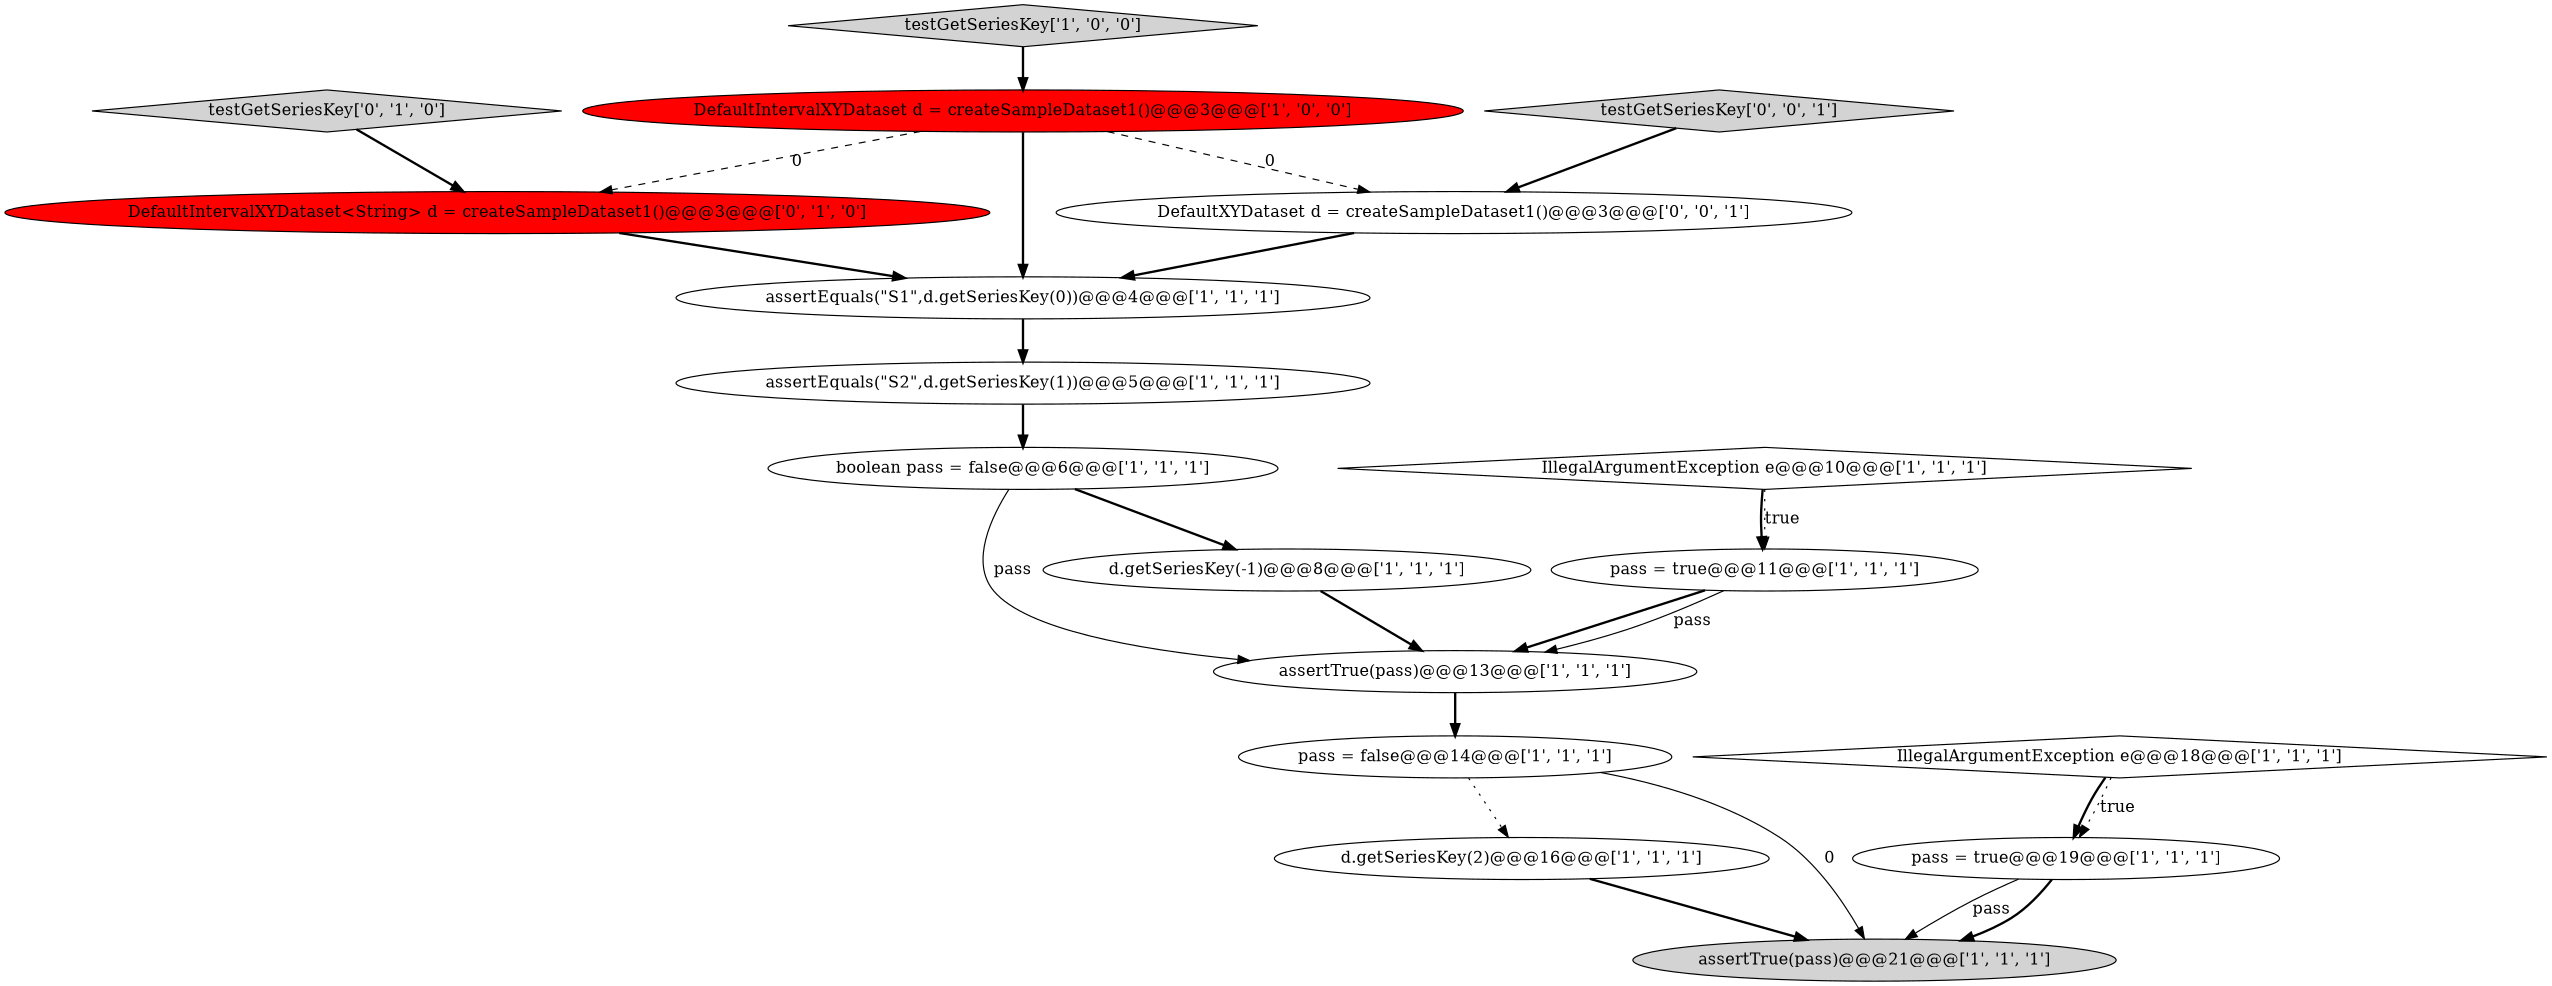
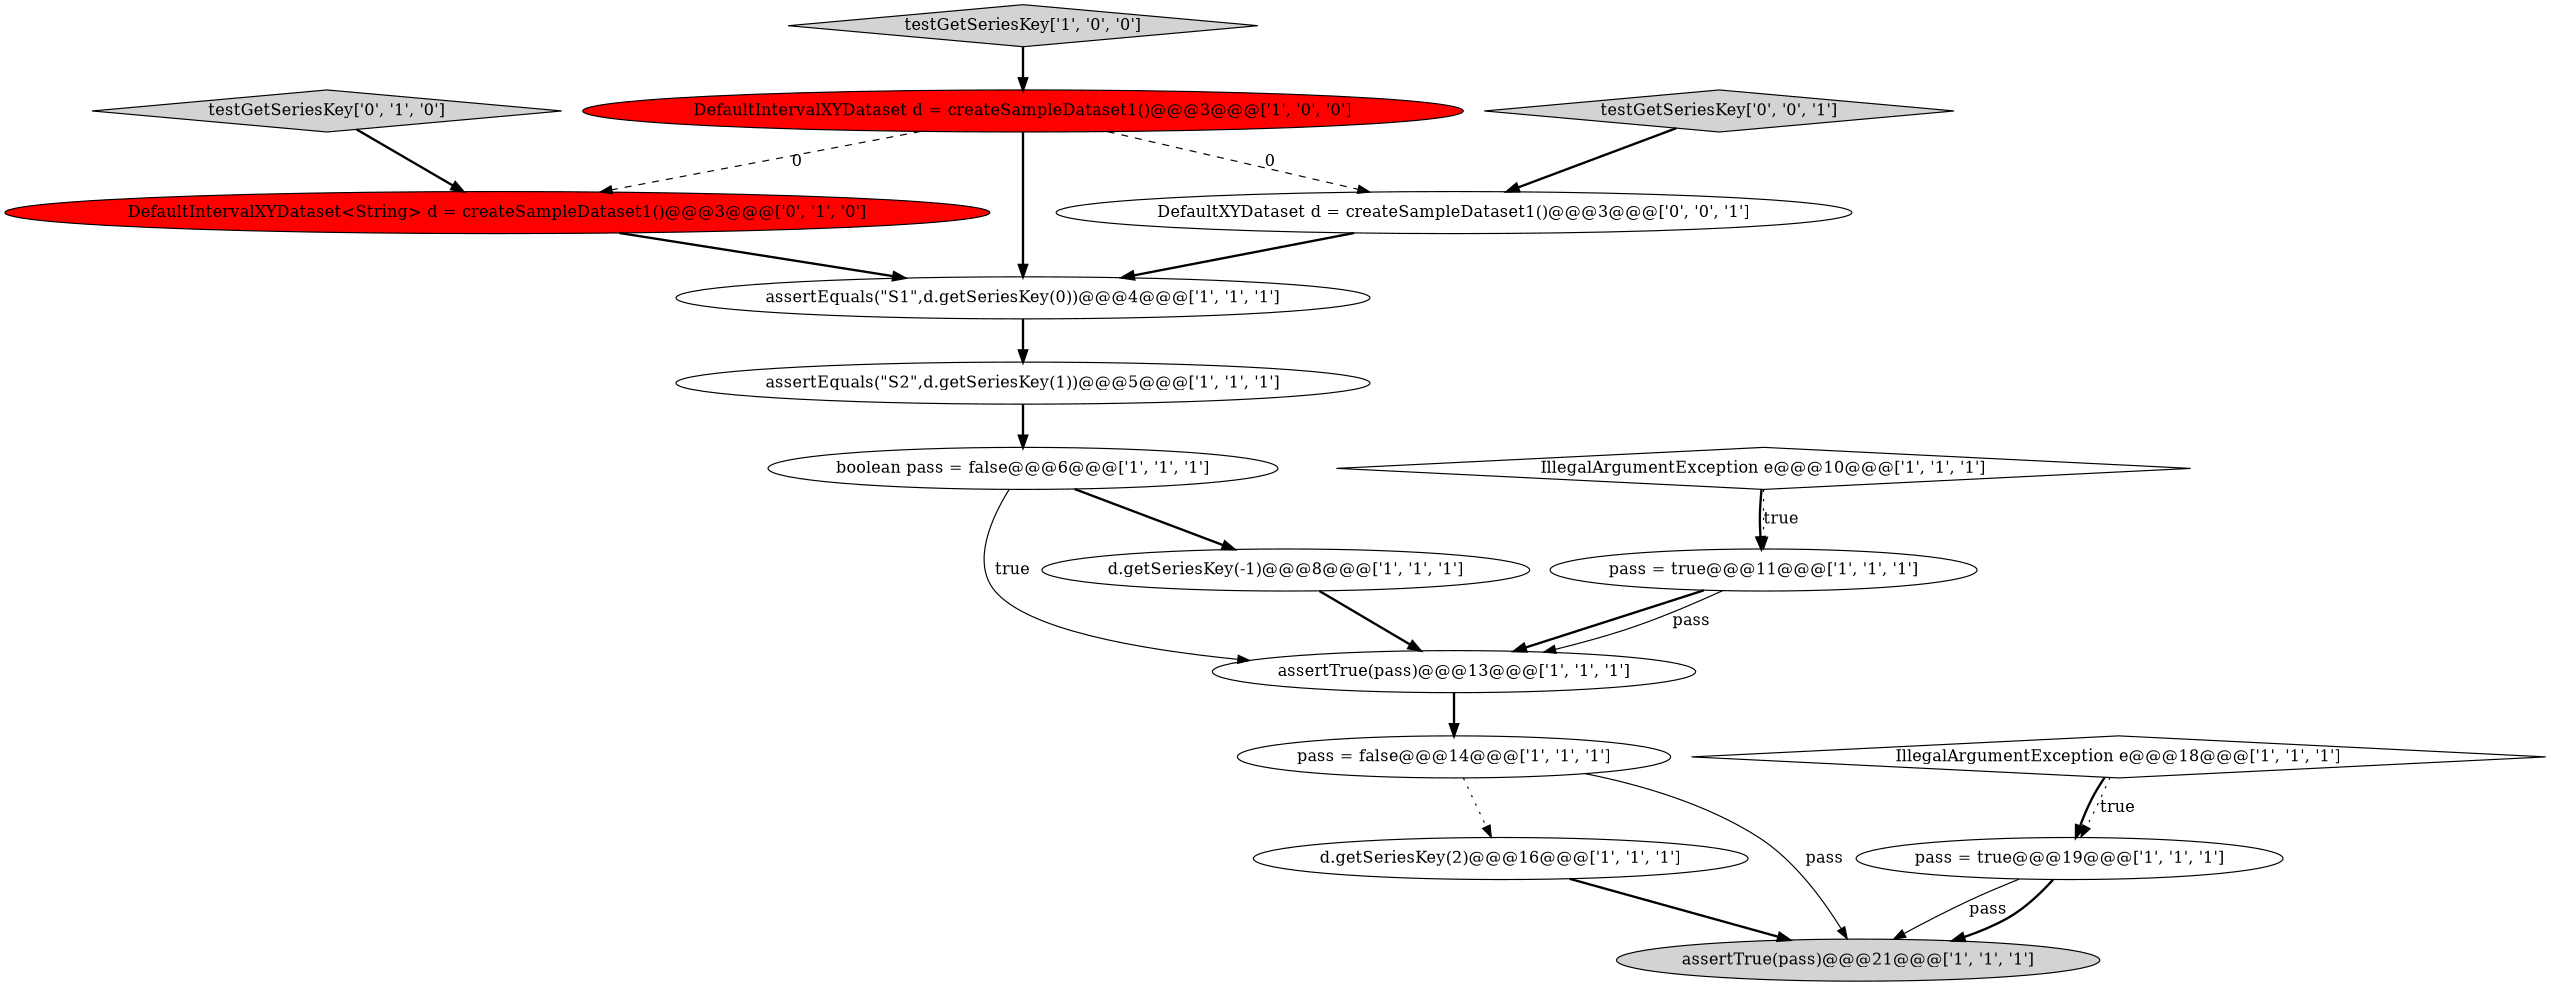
  digraph {
    node [fillcolor=white shape=ellipse style=filled]
    edge [style=bold]
    n1 [label="d.getSeriesKey(2)@@@16@@@['1', '1', '1']"]
    n2 [fillcolor=lightgray label="assertTrue(pass)@@@21@@@['1', '1', '1']"]
    n3 [label="boolean pass = false@@@6@@@['1', '1', '1']"]
    n4 [label="assertTrue(pass)@@@13@@@['1', '1', '1']"]
    n5 [label="d.getSeriesKey(-1)@@@8@@@['1', '1', '1']"]
    n6 [label="pass = false@@@14@@@['1', '1', '1']"]
    n7 [label="IllegalArgumentException e@@@10@@@['1', '1', '1']" shape=diamond]
    n8 [label="pass = true@@@11@@@['1', '1', '1']"]
    n9 [fillcolor=lightgray label="testGetSeriesKey['0', '1', '0']" shape=diamond]
    n10 [fillcolor=red label="DefaultIntervalXYDataset<String> d = createSampleDataset1()@@@3@@@['0', '1', '0']"]
    n11 [label="assertEquals(\"S1\",d.getSeriesKey(0))@@@4@@@['1', '1', '1']"]
    n12 [label="assertEquals(\"S2\",d.getSeriesKey(1))@@@5@@@['1', '1', '1']"]
    n13 [label="IllegalArgumentException e@@@18@@@['1', '1', '1']" shape=diamond]
    n14 [label="pass = true@@@19@@@['1', '1', '1']"]
    n15 [fillcolor=red label="DefaultIntervalXYDataset d = createSampleDataset1()@@@3@@@['1', '0', '0']"]
    n16 [label="DefaultXYDataset d = createSampleDataset1()@@@3@@@['0', '0', '1']"]
    n17 [fillcolor=lightgray label="testGetSeriesKey['1', '0', '0']" shape=diamond]
    n18 [fillcolor=lightgray label="testGetSeriesKey['0', '0', '1']" shape=diamond]
    n1 -> n2
-   n3 -> n4 [label=pass style=solid]
+   n3 -> n4 [label=true style=solid]
    n3 -> n5
    n4 -> n6
    n5 -> n4
    n6 -> n1 [style=dotted]
-   n6 -> n2 [label=0 style=solid]
+   n6 -> n2 [label=pass style=solid]
    n7 -> n8
    n7 -> n8 [label=true style=dotted]
    n8 -> n4
    n8 -> n4 [label=pass style=solid]
    n9 -> n10
    n10 -> n11
    n11 -> n12
    n12 -> n3
    n13 -> n14
    n13 -> n14 [label=true style=dotted]
    n14 -> n2 [label=pass style=solid]
    n14 -> n2
    n15 -> n10 [label=0 style=dashed]
    n15 -> n11
    n15 -> n16 [label=0 style=dashed]
    n16 -> n11
    n17 -> n15
    n18 -> n16
  }
